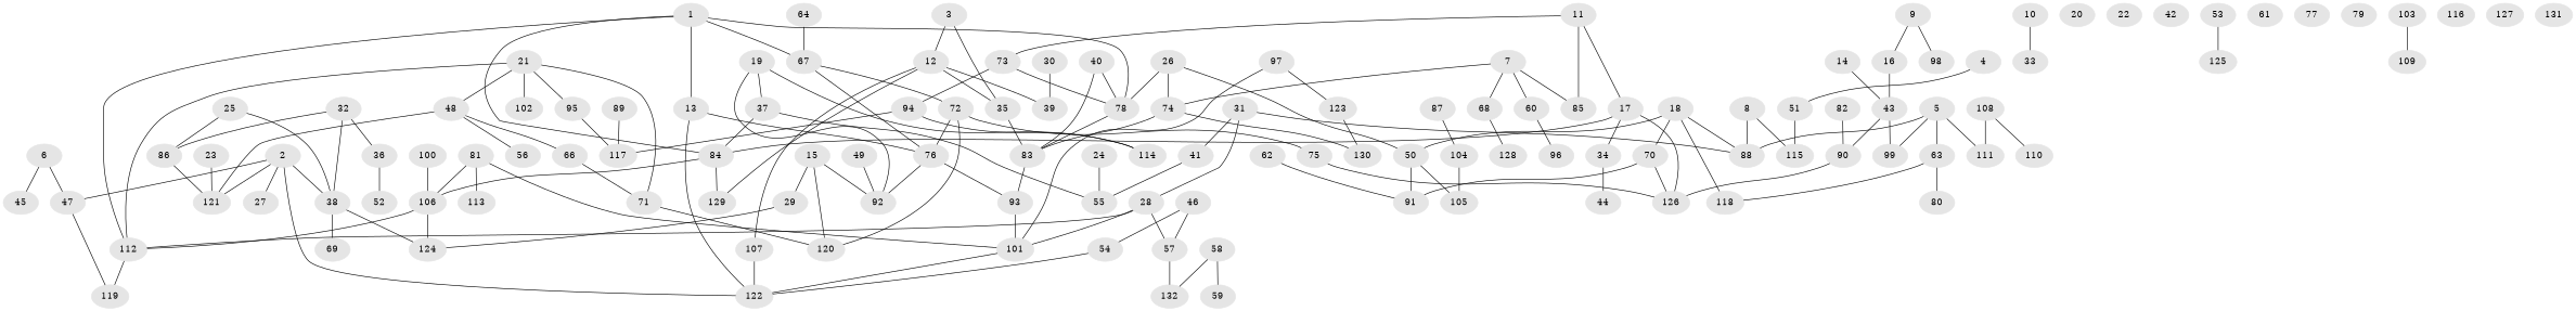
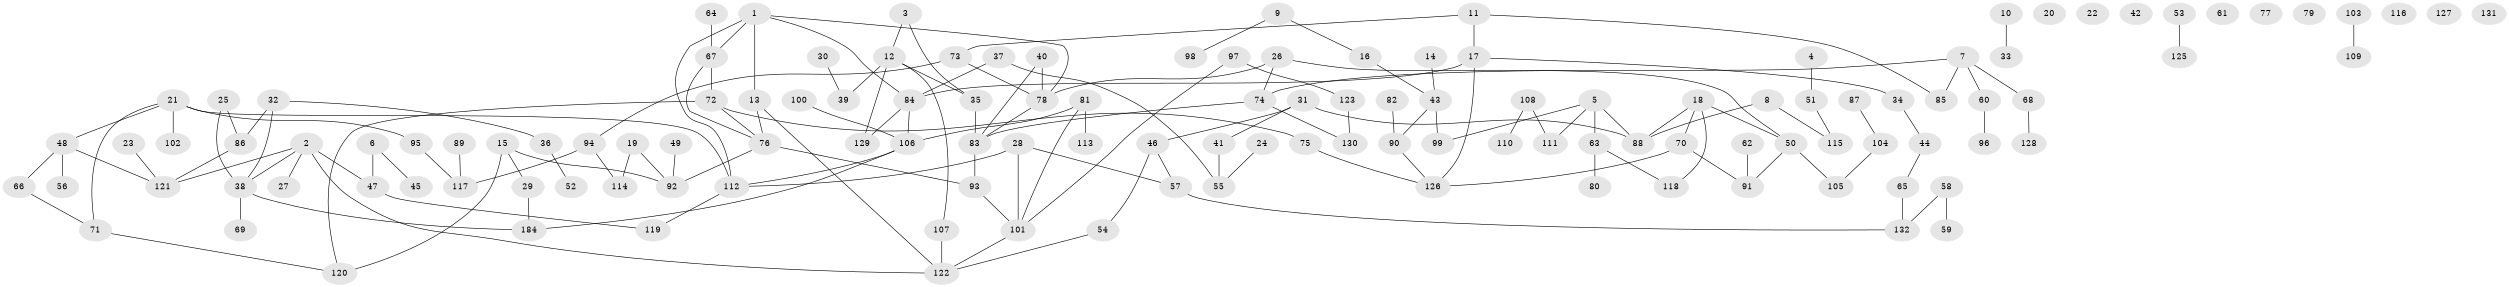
  graph {
    node [color=gray90 style=filled]
    1
    13
    67
    78
    84
    112
    122
    76
    72
    83
    129
    106
    119
    2
    27
    38
    47
    121
-   124
+   124 [label=184]
    69
    3
    12
    35
    39
    107
    4
    51
    115
    5
    63
    88
    99
    111
    118
    80
    6
    45
    7
    60
    68
    74
    85
    96
    128
    130
    8
    9
    16
    98
    43
    49
    92
    10
    33
    11
    17
    73
    34
    126
    94
    93
    14
    90
    15
    29
    120
    44
    18
    50
    70
    91
    105
    19
    37
    114
    55
    20
    21
    48
    71
    95
    102
    56
    66
    117
    22
    23
    24
    25
    86
    26
    28
    57
    101
    132
    30
    31
    41
    46
    54
    32
    36
    52
+   65
    40
    42
    53
    125
    58
    59
    61
    62
    64
    75
    77
    79
    81
    113
    82
    87
    104
    89
    97
    123
    100
    103
    109
    108
    110
    116
    127
    131
    1 -- 13
    1 -- 67
    1 -- 78
    1 -- 84
    1 -- 112
    13 -- 122
    13 -- 76
    67 -- 76
    67 -- 72
    78 -- 83
    84 -- 129
    84 -- 106
    112 -- 119
    76 -- 92
    76 -- 93
    72 -- 76
    72 -- 120
    72 -- 75
    83 -- 93
    106 -- 112
    106 -- 124
    2 -- 122
    2 -- 27
    2 -- 38
    2 -- 47
    2 -- 121
    38 -- 124
    38 -- 69
    47 -- 119
    3 -- 12
    3 -- 35
    12 -- 129
    12 -- 35
    12 -- 39
    12 -- 107
    35 -- 83
    107 -- 122
    4 -- 51
    51 -- 115
    5 -- 63
    5 -- 88
    5 -- 99
    5 -- 111
    63 -- 118
    63 -- 80
    6 -- 47
    6 -- 45
    7 -- 60
    7 -- 68
    7 -- 74
    7 -- 85
    60 -- 96
    68 -- 128
    74 -- 83
    74 -- 130
    8 -- 115
    8 -- 88
    9 -- 16
    9 -- 98
    16 -- 43
    43 -- 99
    43 -- 90
    49 -- 92
    10 -- 33
    11 -- 85
    11 -- 17
    11 -- 73
    17 -- 84
    17 -- 34
    17 -- 126
    73 -- 78
    73 -- 94
    34 -- 44
    94 -- 114
    94 -- 117
    93 -- 101
    14 -- 43
    90 -- 126
    15 -- 92
    15 -- 29
    15 -- 120
    29 -- 124
+   44 -- 65
    18 -- 88
    18 -- 118
    18 -- 50
    18 -- 70
    50 -- 91
    50 -- 105
    70 -- 126
    70 -- 91
    19 -- 92
-   19 -- 37
    19 -- 114
    37 -- 84
    37 -- 55
    21 -- 112
    21 -- 48
    21 -- 71
    21 -- 95
    21 -- 102
    48 -- 121
    48 -- 56
    48 -- 66
    71 -- 120
    95 -- 117
    66 -- 71
    23 -- 121
    24 -- 55
    25 -- 38
    25 -- 86
    86 -- 121
    26 -- 78
    26 -- 74
    26 -- 50
    28 -- 112
    28 -- 57
    28 -- 101
    57 -- 132
    101 -- 122
    30 -- 39
    31 -- 88
    31 -- 41
-   31 -- 28
+   31 -- 46
    41 -- 55
    46 -- 57
    46 -- 54
    54 -- 122
    32 -- 38
    32 -- 86
    32 -- 36
    36 -- 52
+   65 -- 132
    40 -- 78
    40 -- 83
    53 -- 125
    58 -- 132
    58 -- 59
    62 -- 91
    64 -- 67
    75 -- 126
    81 -- 106
    81 -- 101
    81 -- 113
    82 -- 90
    87 -- 104
    104 -- 105
    89 -- 117
    97 -- 101
    97 -- 123
    123 -- 130
    100 -- 106
    103 -- 109
    108 -- 111
    108 -- 110
  }
